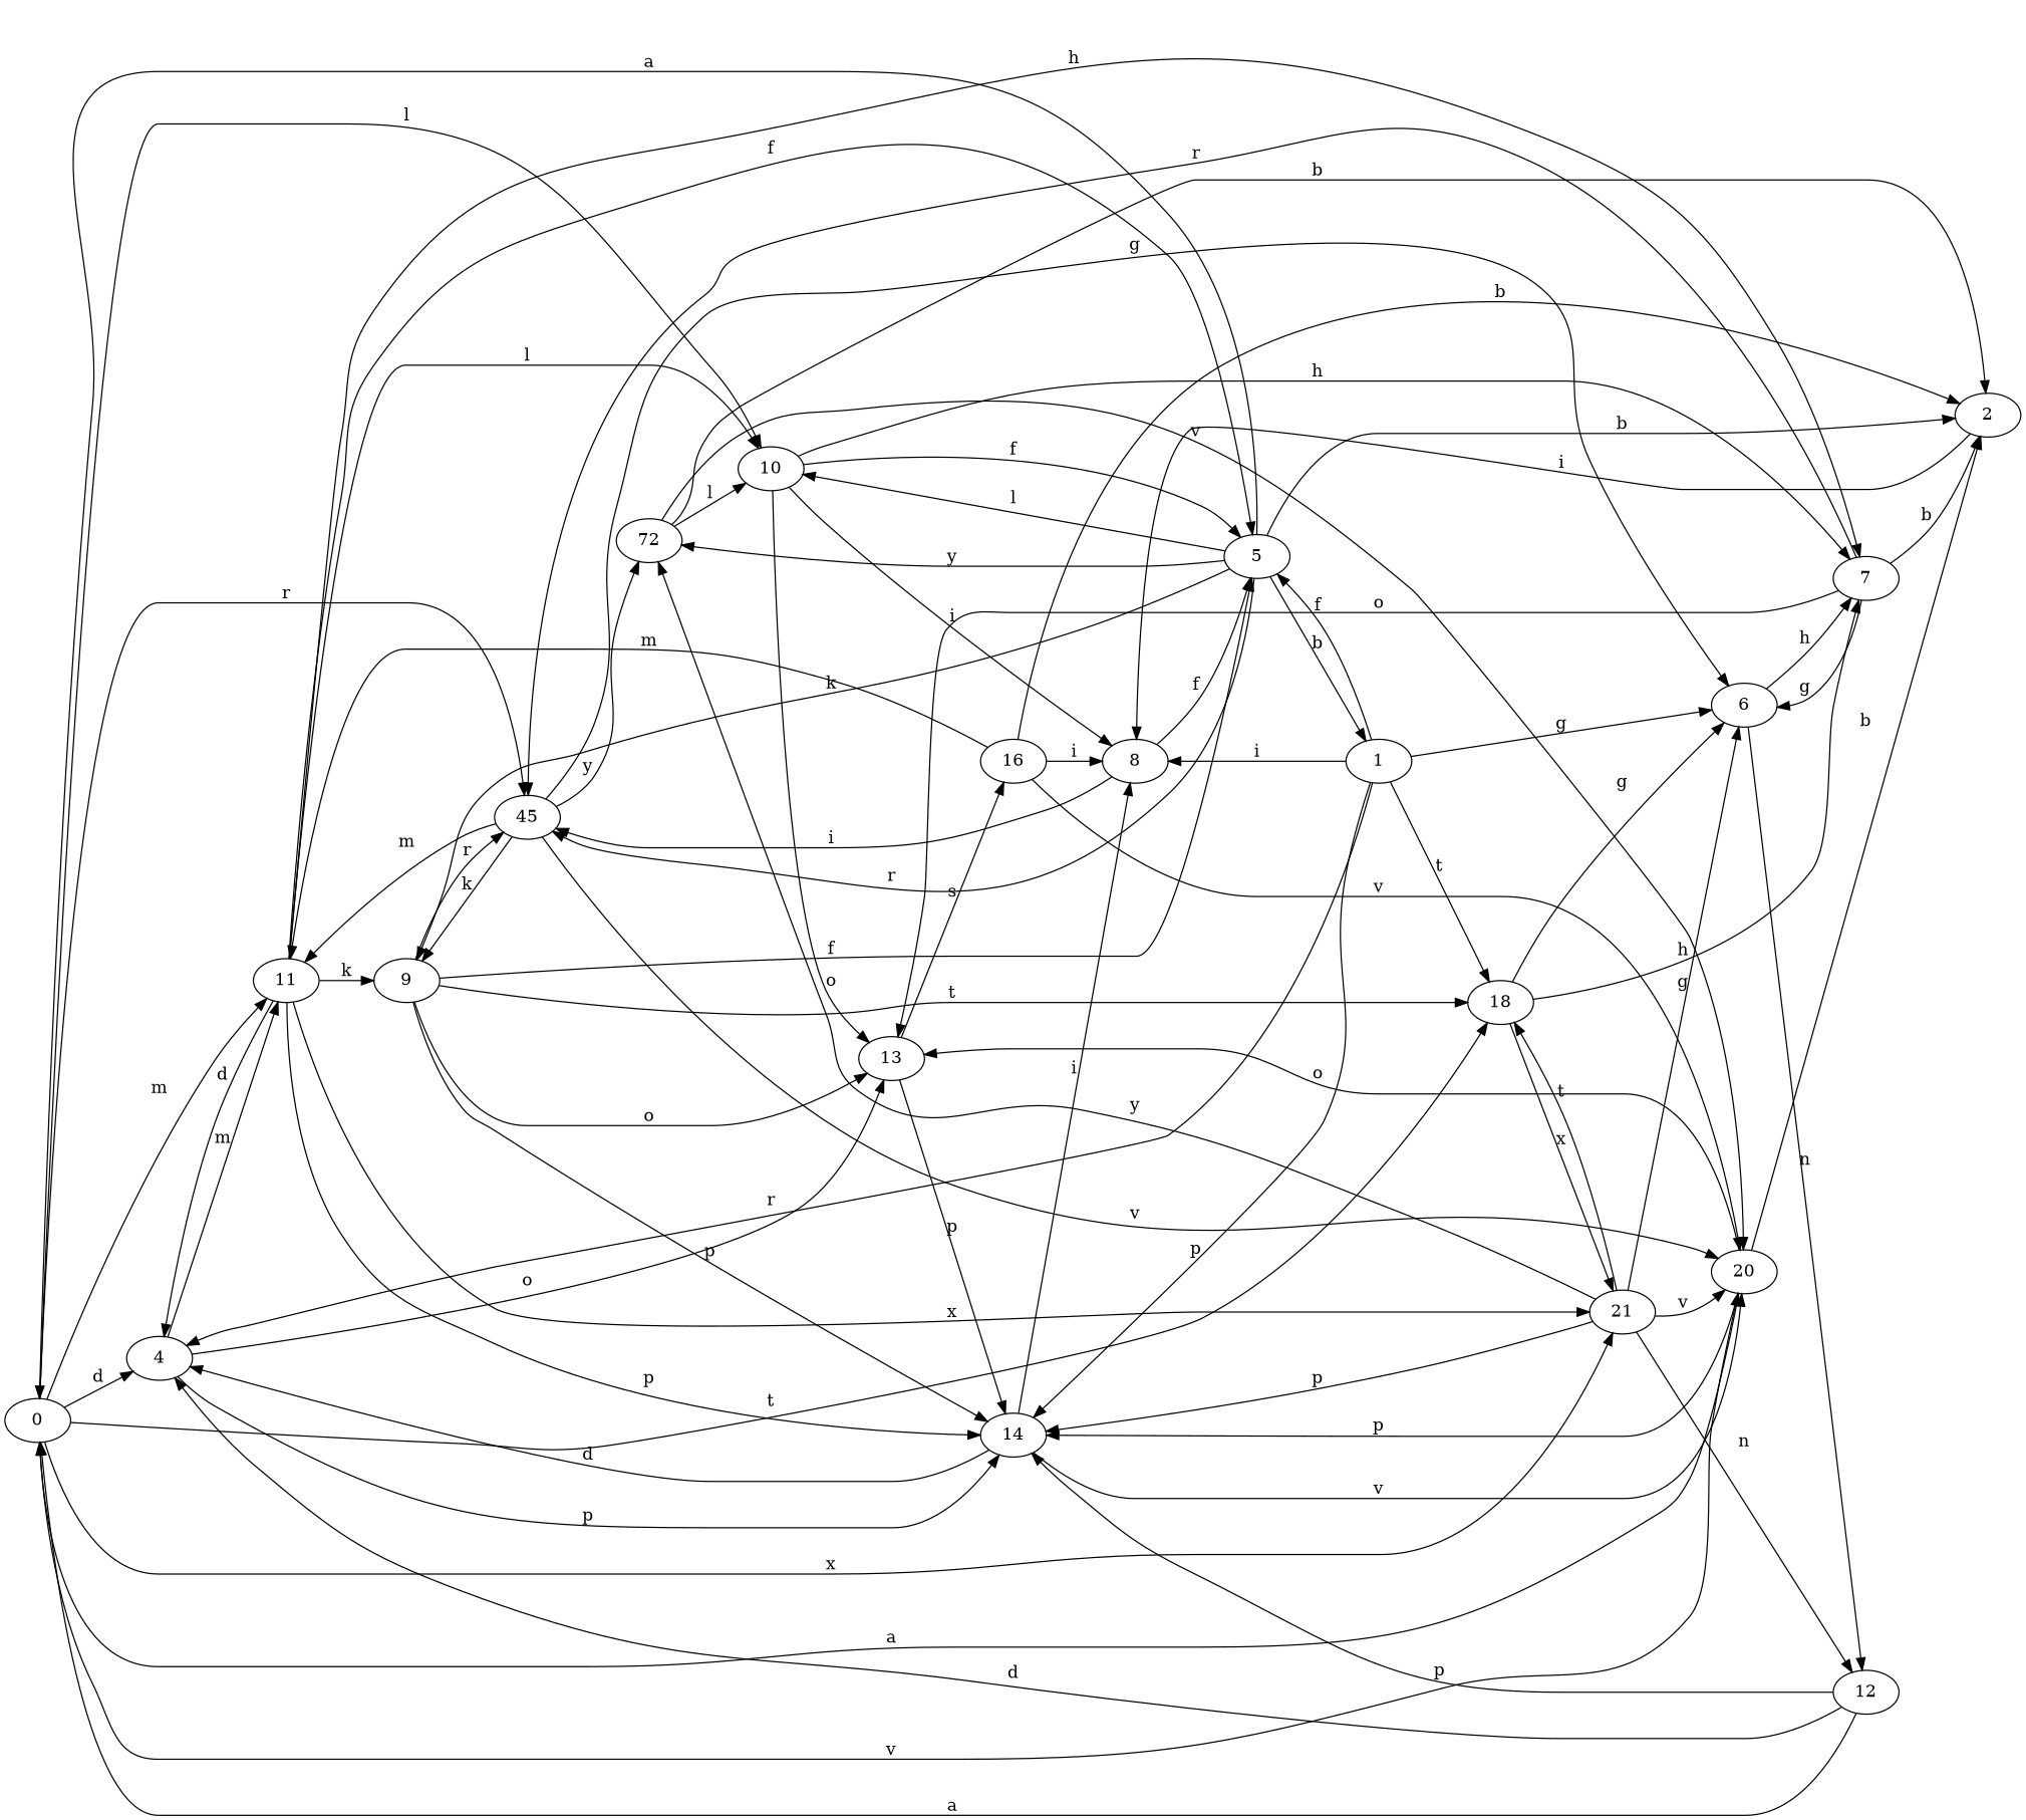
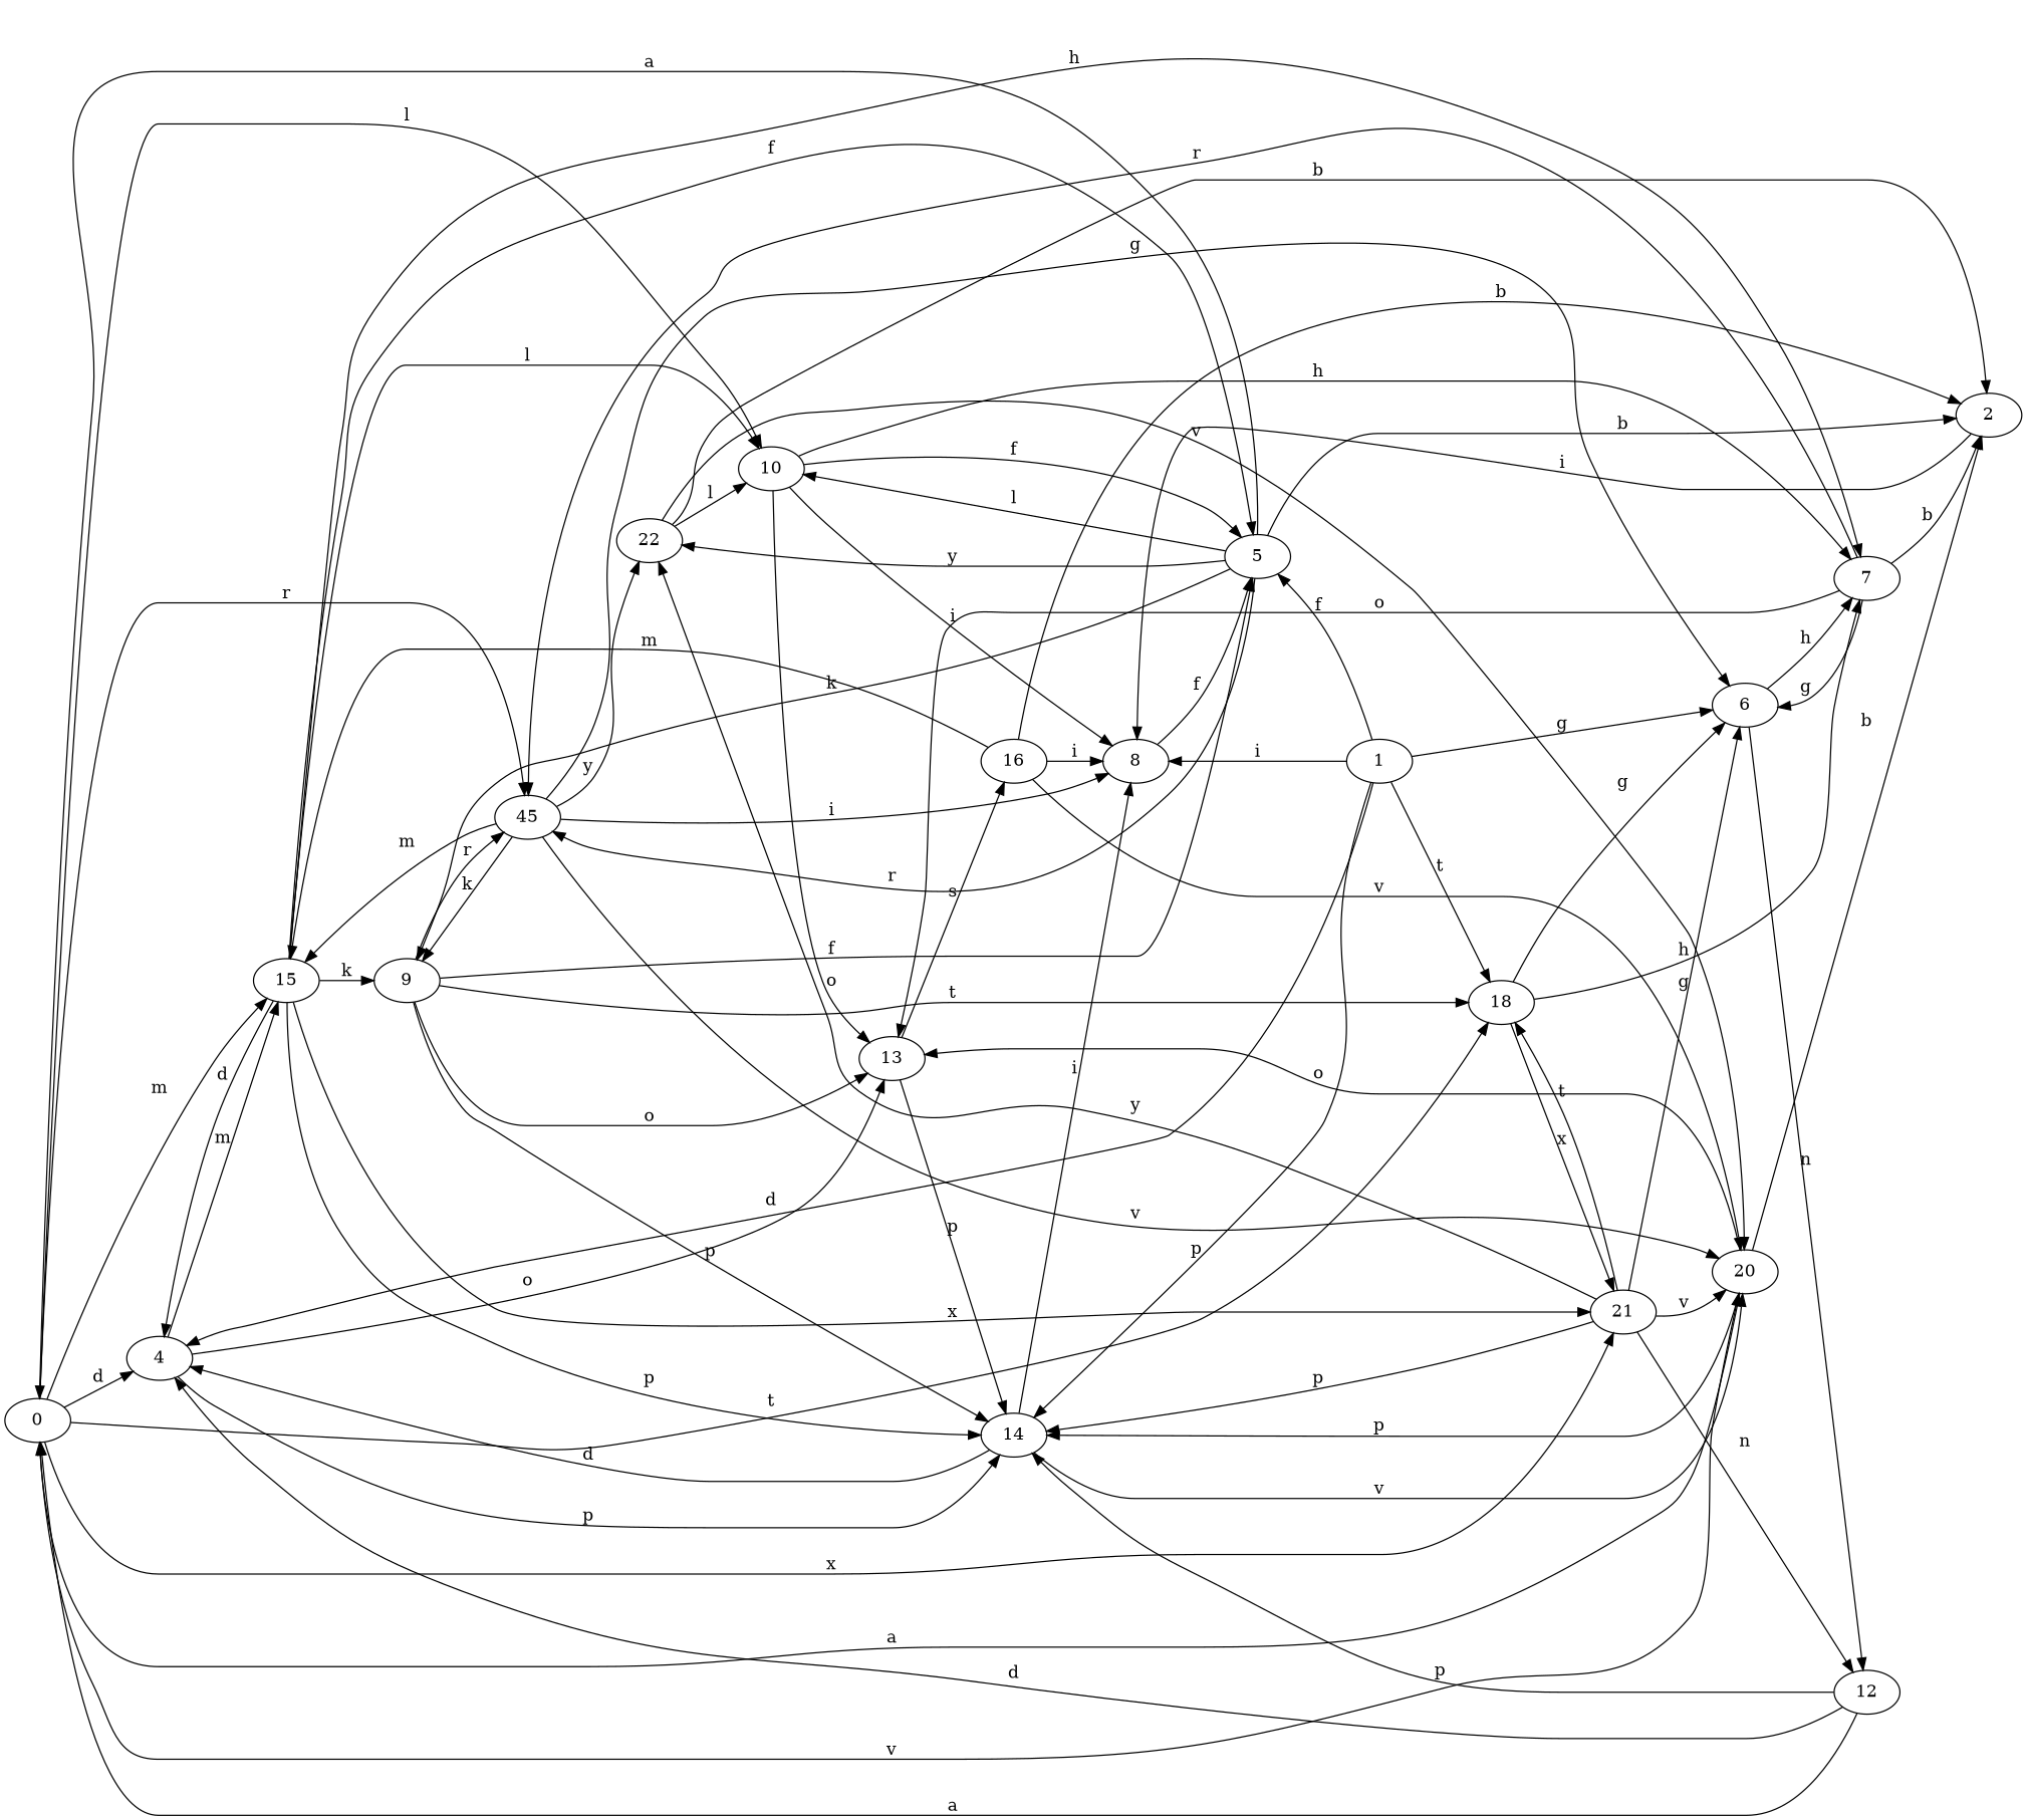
  strict digraph {
    rankdir=LR
    0
    4
    10
-   11
+   11 [label=15]
    n5 [label=45]
    18
    20
    21
    14
    13
    5
    8
    7
    9
    6
-   22 [label=72]
+   22
    2
    12
    1
    16
    0 -> 4 [label=d]
    0 -> 10 [label=l]
    0 -> 11 [label=m]
    0 -> n5 [label=r]
    0 -> 18 [label=t]
    0 -> 20 [label=v]
    0 -> 21 [label=x]
    4 -> 11 [label=m]
    4 -> 14 [label=p]
    4 -> 13 [label=o]
    10 -> 13 [label=o]
    10 -> 5 [label=f]
    10 -> 8 [label=i]
    10 -> 7 [label=h]
    11 -> 4 [label=d]
    11 -> 10 [label=l]
    11 -> 21 [label=x]
    11 -> 14 [label=p]
    11 -> 5 [label=f]
    11 -> 7 [label=h]
    11 -> 9 [label=k]
    n5 -> 11 [label=m]
    n5 -> 20 [label=v]
-   8 -> n5 [label=i]
+   n5 -> 8 [label=i]
    n5 -> 9 [label=k]
    n5 -> 6 [label=g]
    n5 -> 22 [label=y]
    18 -> 21 [label=x]
    18 -> 7 [label=h]
    18 -> 6 [label=g]
    20 -> 0 [label=a]
    20 -> 14 [label=p]
    20 -> 13 [label=o]
    20 -> 2 [label=b]
    21 -> 18 [label=t]
    21 -> 20 [label=v]
    21 -> 14 [label=p]
    21 -> 6 [label=g]
    21 -> 22 [label=y]
    21 -> 12 [label=n]
    14 -> 4 [label=d]
    14 -> 20 [label=v]
    14 -> 8 [label=i]
    13 -> 14 [label=p]
    13 -> 16 [label=s]
    5 -> 0 [label=a]
    5 -> 10 [label=l]
    5 -> n5 [label=r]
    5 -> 9 [label=k]
    5 -> 22 [label=y]
    5 -> 2 [label=b]
-   5 -> 1 [label=b]
    8 -> 5 [label=f]
    7 -> n5 [label=r]
    7 -> 13 [label=o]
    7 -> 6 [label=g]
    7 -> 2 [label=b]
    9 -> n5 [label=r]
    9 -> 18 [label=t]
    9 -> 14 [label=p]
    9 -> 13 [label=o]
    9 -> 5 [label=f]
    6 -> 7 [label=h]
    6 -> 12 [label=n]
    22 -> 10 [label=l]
    22 -> 20 [label=v]
    22 -> 2 [label=b]
    2 -> 8 [label=i]
    12 -> 0 [label=a]
    12 -> 4 [label=d]
    12 -> 14 [label=p]
-   1 -> 4 [label=r]
+   1 -> 4 [label=d]
    1 -> 18 [label=t]
    1 -> 14 [label=p]
    1 -> 5 [label=f]
    1 -> 8 [label=i]
    1 -> 6 [label=g]
    16 -> 11 [label=m]
    16 -> 20 [label=v]
    16 -> 8 [label=i]
    16 -> 2 [label=b]
  }
